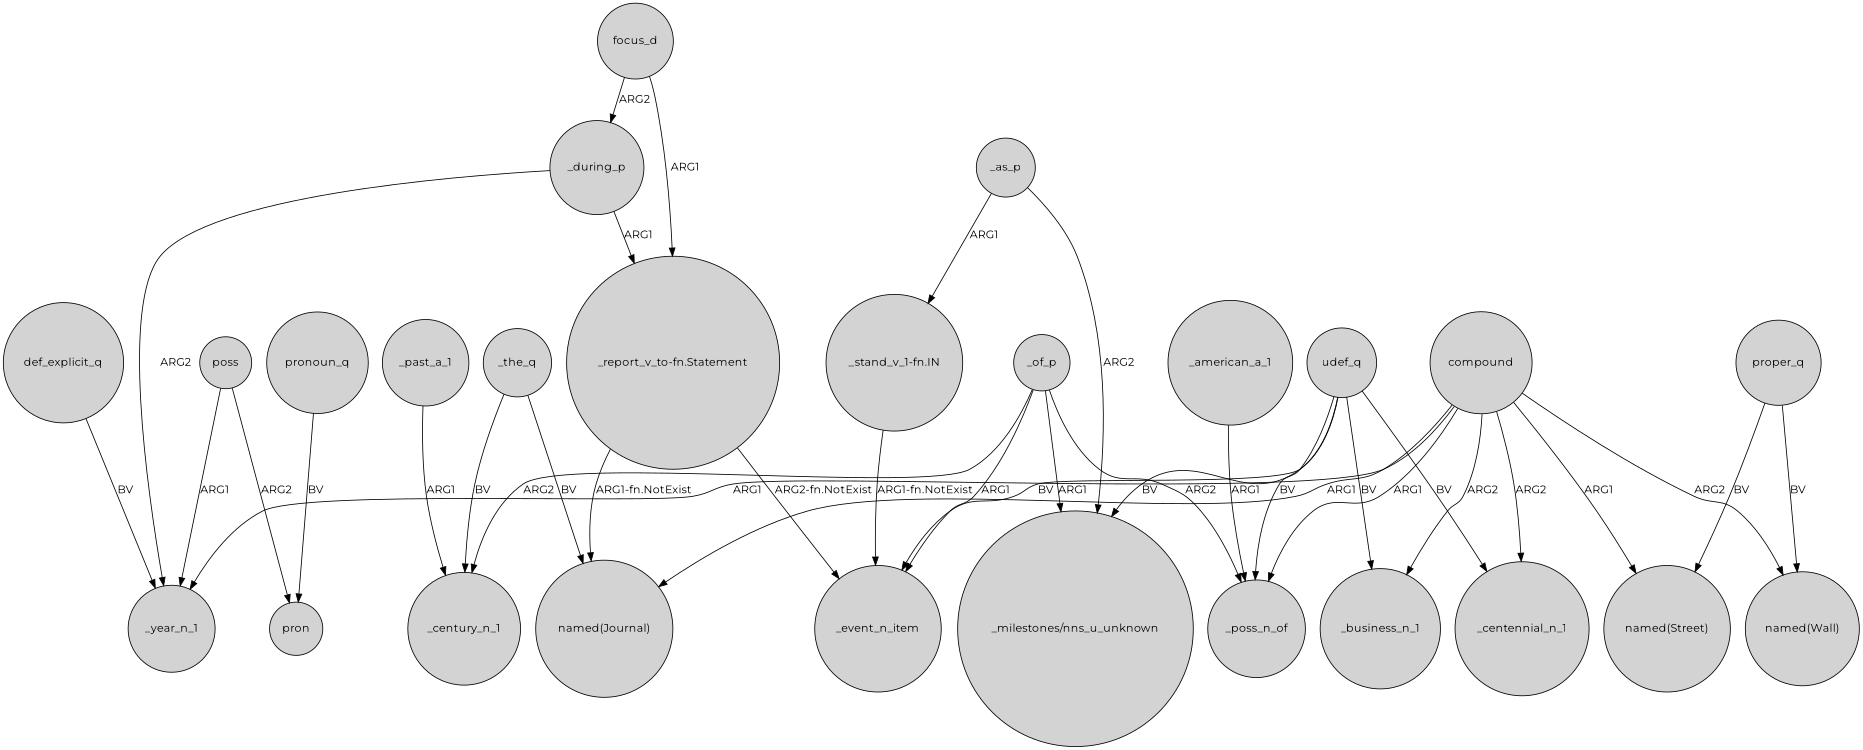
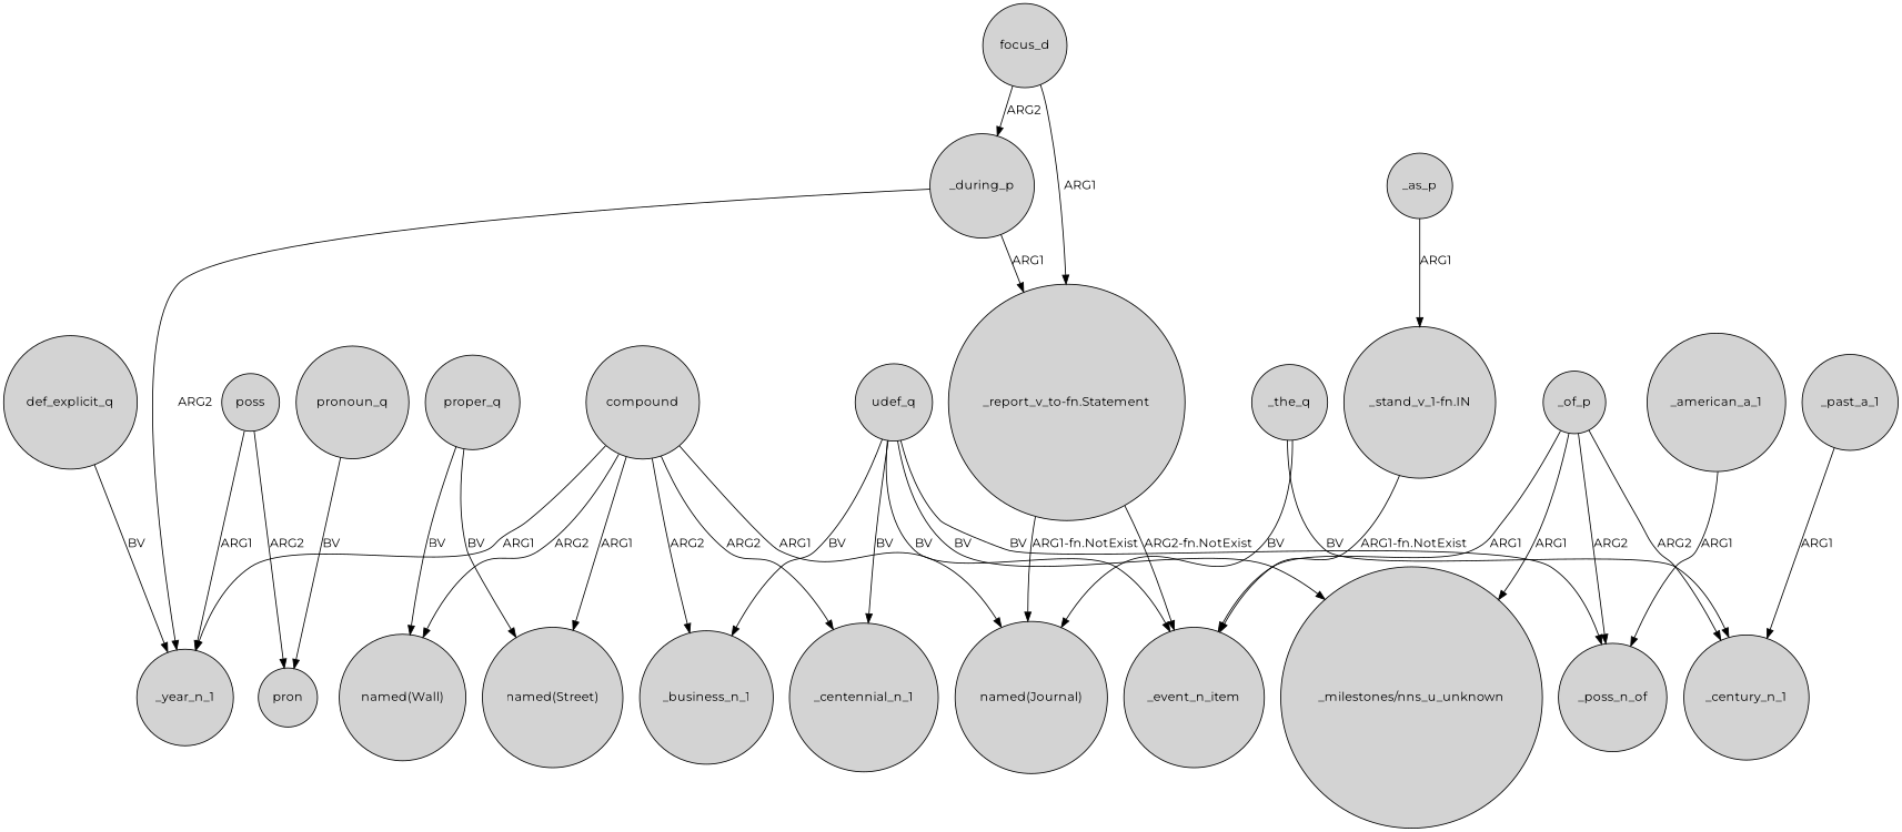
  digraph {
    fontname=Montserrat
    node [fontname=Montserrat shape=circle style=filled]
    edge [fontname=Montserrat]
    focus_d
    _during_p
    "_report_v_to-fn.Statement"
    _year_n_1
    "named(Journal)"
    _event_n_item
    n7 [label=_poss_n_of]
    _american_a_1
    compound
    "named(Street)"
    "named(Wall)"
    _centennial_n_1
    _business_n_1
    poss
    pron
    udef_q
    "_milestones/nns_u_unknown"
    proper_q
    _the_q
    _century_n_1
    _of_p
    _as_p
    "_stand_v_1-fn.IN"
    pronoun_q
    _past_a_1
    def_explicit_q
    focus_d -> _during_p [label=ARG2]
    focus_d -> "_report_v_to-fn.Statement" [label=ARG1]
    _during_p -> "_report_v_to-fn.Statement" [label=ARG1]
    _during_p -> _year_n_1 [label=ARG2]
    "_report_v_to-fn.Statement" -> "named(Journal)" [label="ARG1-fn.NotExist"]
    "_report_v_to-fn.Statement" -> _event_n_item [label="ARG2-fn.NotExist"]
    _american_a_1 -> n7 [label=ARG1]
    compound -> _year_n_1 [label=ARG1]
    compound -> "named(Journal)" [label=ARG1]
-   compound -> n7 [label=ARG1]
    compound -> "named(Street)" [label=ARG1]
    compound -> "named(Wall)" [label=ARG2]
    compound -> _centennial_n_1 [label=ARG2]
    compound -> _business_n_1 [label=ARG2]
    poss -> _year_n_1 [label=ARG1]
    poss -> pron [label=ARG2]
    udef_q -> _event_n_item [label=BV]
    udef_q -> n7 [label=BV]
    udef_q -> _centennial_n_1 [label=BV]
    udef_q -> _business_n_1 [label=BV]
    udef_q -> "_milestones/nns_u_unknown" [label=BV]
    proper_q -> "named(Street)" [label=BV]
    proper_q -> "named(Wall)" [label=BV]
    _the_q -> "named(Journal)" [label=BV]
    _the_q -> _century_n_1 [label=BV]
    _of_p -> _event_n_item [label=ARG1]
    _of_p -> n7 [label=ARG2]
    _of_p -> "_milestones/nns_u_unknown" [label=ARG1]
    _of_p -> _century_n_1 [label=ARG2]
-   _as_p -> "_milestones/nns_u_unknown" [label=ARG2]
    _as_p -> "_stand_v_1-fn.IN" [label=ARG1]
    "_stand_v_1-fn.IN" -> _event_n_item [label="ARG1-fn.NotExist"]
    pronoun_q -> pron [label=BV]
    _past_a_1 -> _century_n_1 [label=ARG1]
    def_explicit_q -> _year_n_1 [label=BV]
  }
